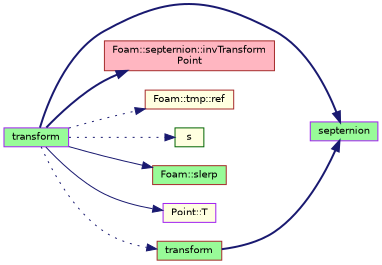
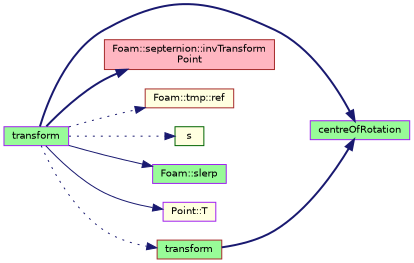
  digraph {
    rankdir=LR
    node [color=purple fillcolor=palegreen fontname=Helvetica fontsize=10 shape=record style=filled]
    edge [color=midnightblue fontname=Helvetica fontsize=10 labelfontname=Helvetica labelfontsize=10 style=bold]
    n1 [fontcolor=black height=0.2 label=transform width=0.4]
-   n2 [height=0.2 label=septernion width=0.4]
+   n2 [height=0.2 label=centreOfRotation width=0.4]
    n3 [color=brown fillcolor=lightpink height=0.2 label="Foam::septernion::invTransform\lPoint" width=0.4]
    n4 [color=brown fillcolor=lightyellow height=0.2 label="Foam::tmp::ref" width=0.4]
    n5 [color=darkgreen fillcolor=lightyellow height=0.2 label=s width=0.4]
-   n6 [color=brown height=0.2 label="Foam::slerp" width=0.4]
+   n6 [height=0.2 label="Foam::slerp" width=0.4]
    n7 [fillcolor=lightyellow height=0.2 label="Point::T" width=0.4]
    n8 [color=brown height=0.2 label=transform width=0.4]
    n1 -> n2
    n1 -> n3
    n1 -> n4 [style=dotted]
    n1 -> n5 [style=dotted]
    n1 -> n6 [style=solid]
    n1 -> n7 [style=solid]
    n1 -> n8 [style=dotted]
    n8 -> n2
  }
